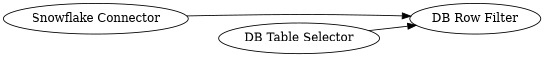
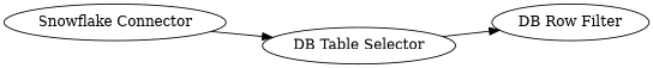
  digraph {
    rankdir=LR
    n1 [label="DB Row Filter"]
    n2 [label="DB Table Selector"]
    n3 [label="Snowflake Connector"]
    n2 -> n1
-   n3 -> n1
+   n3 -> n2
  }
